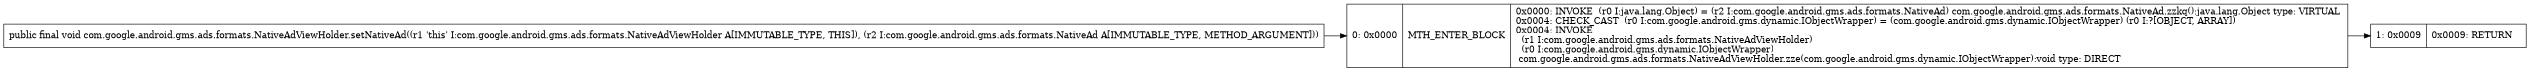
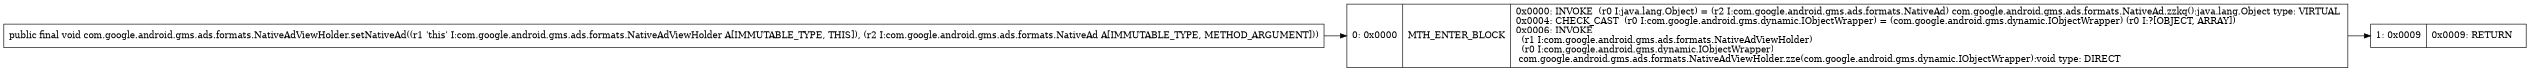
  digraph {
    rankdir=LR
    node [shape=record]
-   n1 [label="{0\:\ 0x0000|MTH_ENTER_BLOCK\l|0x0000: INVOKE  (r0 I:java.lang.Object) = (r2 I:com.google.android.gms.ads.formats.NativeAd) com.google.android.gms.ads.formats.NativeAd.zzkq():java.lang.Object type: VIRTUAL \l0x0004: CHECK_CAST  (r0 I:com.google.android.gms.dynamic.IObjectWrapper) = (com.google.android.gms.dynamic.IObjectWrapper) (r0 I:?[OBJECT, ARRAY]) \l0x0004: INVOKE  \l  (r1 I:com.google.android.gms.ads.formats.NativeAdViewHolder)\l  (r0 I:com.google.android.gms.dynamic.IObjectWrapper)\l com.google.android.gms.ads.formats.NativeAdViewHolder.zze(com.google.android.gms.dynamic.IObjectWrapper):void type: DIRECT \l}"]
+   n1 [label="{0\:\ 0x0000|MTH_ENTER_BLOCK\l|0x0000: INVOKE  (r0 I:java.lang.Object) = (r2 I:com.google.android.gms.ads.formats.NativeAd) com.google.android.gms.ads.formats.NativeAd.zzkq():java.lang.Object type: VIRTUAL \l0x0004: CHECK_CAST  (r0 I:com.google.android.gms.dynamic.IObjectWrapper) = (com.google.android.gms.dynamic.IObjectWrapper) (r0 I:?[OBJECT, ARRAY]) \l0x0006: INVOKE  \l  (r1 I:com.google.android.gms.ads.formats.NativeAdViewHolder)\l  (r0 I:com.google.android.gms.dynamic.IObjectWrapper)\l com.google.android.gms.ads.formats.NativeAdViewHolder.zze(com.google.android.gms.dynamic.IObjectWrapper):void type: DIRECT \l}"]
    n2 [label="{1\:\ 0x0009|0x0009: RETURN   \l}"]
    n3 [label="{public final void com.google.android.gms.ads.formats.NativeAdViewHolder.setNativeAd((r1 'this' I:com.google.android.gms.ads.formats.NativeAdViewHolder A[IMMUTABLE_TYPE, THIS]), (r2 I:com.google.android.gms.ads.formats.NativeAd A[IMMUTABLE_TYPE, METHOD_ARGUMENT])) }"]
    n1 -> n2
    n3 -> n1
  }
